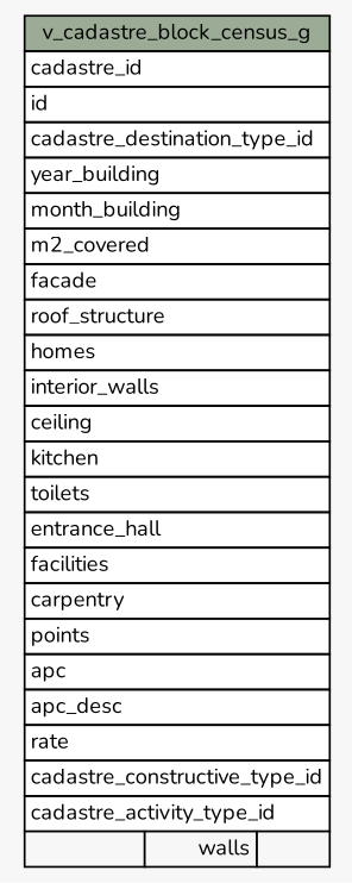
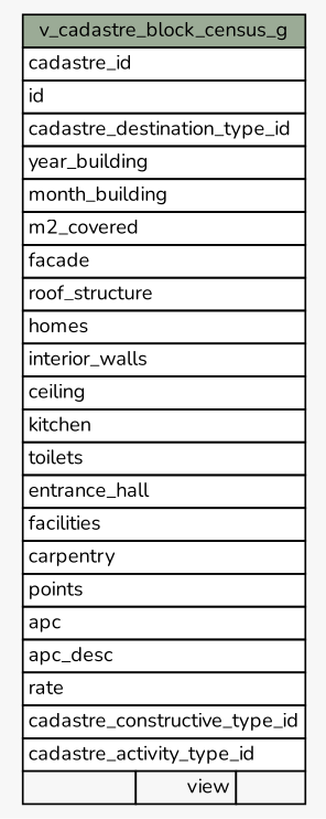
  digraph {
    bgcolor="#f7f7f7"
    rankdir=RL
    fontname=Nunito
-   n1 [fontname=Nunito fontsize=11 label=<     <TABLE BORDER="0" CELLBORDER="1" CELLSPACING="0" BGCOLOR="#ffffff">       <TR><TD PORT="v_cadastre_block_census_g.heading" COLSPAN="3" BGCOLOR="#9bab96" ALIGN="CENTER">v_cadastre_block_census_g</TD></TR>       <TR><TD PORT="cadastre_id" COLSPAN="3" ALIGN="LEFT">cadastre_id</TD></TR>       <TR><TD PORT="id" COLSPAN="3" ALIGN="LEFT">id</TD></TR>       <TR><TD PORT="cadastre_destination_type_id" COLSPAN="3" ALIGN="LEFT">cadastre_destination_type_id</TD></TR>       <TR><TD PORT="year_building" COLSPAN="3" ALIGN="LEFT">year_building</TD></TR>       <TR><TD PORT="month_building" COLSPAN="3" ALIGN="LEFT">month_building</TD></TR>       <TR><TD PORT="m2_covered" COLSPAN="3" ALIGN="LEFT">m2_covered</TD></TR>       <TR><TD PORT="facade" COLSPAN="3" ALIGN="LEFT">facade</TD></TR>       <TR><TD PORT="roof_structure" COLSPAN="3" ALIGN="LEFT">roof_structure</TD></TR>       <TR><TD PORT="homes" COLSPAN="3" ALIGN="LEFT">homes</TD></TR>       <TR><TD PORT="interior_walls" COLSPAN="3" ALIGN="LEFT">interior_walls</TD></TR>       <TR><TD PORT="ceiling" COLSPAN="3" ALIGN="LEFT">ceiling</TD></TR>       <TR><TD PORT="kitchen" COLSPAN="3" ALIGN="LEFT">kitchen</TD></TR>       <TR><TD PORT="toilets" COLSPAN="3" ALIGN="LEFT">toilets</TD></TR>       <TR><TD PORT="entrance_hall" COLSPAN="3" ALIGN="LEFT">entrance_hall</TD></TR>       <TR><TD PORT="facilities" COLSPAN="3" ALIGN="LEFT">facilities</TD></TR>       <TR><TD PORT="carpentry" COLSPAN="3" ALIGN="LEFT">carpentry</TD></TR>       <TR><TD PORT="points" COLSPAN="3" ALIGN="LEFT">points</TD></TR>       <TR><TD PORT="apc" COLSPAN="3" ALIGN="LEFT">apc</TD></TR>       <TR><TD PORT="apc_desc" COLSPAN="3" ALIGN="LEFT">apc_desc</TD></TR>       <TR><TD PORT="rate" COLSPAN="3" ALIGN="LEFT">rate</TD></TR>       <TR><TD PORT="cadastre_constructive_type_id" COLSPAN="3" ALIGN="LEFT">cadastre_constructive_type_id</TD></TR>       <TR><TD PORT="cadastre_activity_type_id" COLSPAN="3" ALIGN="LEFT">cadastre_activity_type_id</TD></TR>       <TR><TD ALIGN="LEFT" BGCOLOR="#f7f7f7">  </TD><TD ALIGN="RIGHT" BGCOLOR="#f7f7f7">walls</TD><TD ALIGN="RIGHT" BGCOLOR="#f7f7f7">  </TD></TR>     </TABLE>> shape=plaintext]
+   n1 [fontname=Nunito fontsize=11 label=<     <TABLE BORDER="0" CELLBORDER="1" CELLSPACING="0" BGCOLOR="#ffffff">       <TR><TD PORT="v_cadastre_block_census_g.heading" COLSPAN="3" BGCOLOR="#9bab96" ALIGN="CENTER">v_cadastre_block_census_g</TD></TR>       <TR><TD PORT="cadastre_id" COLSPAN="3" ALIGN="LEFT">cadastre_id</TD></TR>       <TR><TD PORT="id" COLSPAN="3" ALIGN="LEFT">id</TD></TR>       <TR><TD PORT="cadastre_destination_type_id" COLSPAN="3" ALIGN="LEFT">cadastre_destination_type_id</TD></TR>       <TR><TD PORT="year_building" COLSPAN="3" ALIGN="LEFT">year_building</TD></TR>       <TR><TD PORT="month_building" COLSPAN="3" ALIGN="LEFT">month_building</TD></TR>       <TR><TD PORT="m2_covered" COLSPAN="3" ALIGN="LEFT">m2_covered</TD></TR>       <TR><TD PORT="facade" COLSPAN="3" ALIGN="LEFT">facade</TD></TR>       <TR><TD PORT="roof_structure" COLSPAN="3" ALIGN="LEFT">roof_structure</TD></TR>       <TR><TD PORT="homes" COLSPAN="3" ALIGN="LEFT">homes</TD></TR>       <TR><TD PORT="interior_walls" COLSPAN="3" ALIGN="LEFT">interior_walls</TD></TR>       <TR><TD PORT="ceiling" COLSPAN="3" ALIGN="LEFT">ceiling</TD></TR>       <TR><TD PORT="kitchen" COLSPAN="3" ALIGN="LEFT">kitchen</TD></TR>       <TR><TD PORT="toilets" COLSPAN="3" ALIGN="LEFT">toilets</TD></TR>       <TR><TD PORT="entrance_hall" COLSPAN="3" ALIGN="LEFT">entrance_hall</TD></TR>       <TR><TD PORT="facilities" COLSPAN="3" ALIGN="LEFT">facilities</TD></TR>       <TR><TD PORT="carpentry" COLSPAN="3" ALIGN="LEFT">carpentry</TD></TR>       <TR><TD PORT="points" COLSPAN="3" ALIGN="LEFT">points</TD></TR>       <TR><TD PORT="apc" COLSPAN="3" ALIGN="LEFT">apc</TD></TR>       <TR><TD PORT="apc_desc" COLSPAN="3" ALIGN="LEFT">apc_desc</TD></TR>       <TR><TD PORT="rate" COLSPAN="3" ALIGN="LEFT">rate</TD></TR>       <TR><TD PORT="cadastre_constructive_type_id" COLSPAN="3" ALIGN="LEFT">cadastre_constructive_type_id</TD></TR>       <TR><TD PORT="cadastre_activity_type_id" COLSPAN="3" ALIGN="LEFT">cadastre_activity_type_id</TD></TR>       <TR><TD ALIGN="LEFT" BGCOLOR="#f7f7f7">  </TD><TD ALIGN="RIGHT" BGCOLOR="#f7f7f7">view</TD><TD ALIGN="RIGHT" BGCOLOR="#f7f7f7">  </TD></TR>     </TABLE>> shape=plaintext]
  }
